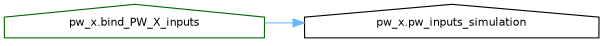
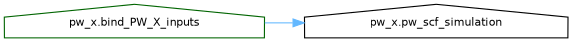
  digraph {
    rankdir=RL
    node [fillcolor=white fontname=Helvetica fontsize=10 shape=house style=filled]
-   n1 [color=black fontcolor=black height=0.2 label="pw_x.pw_inputs_simulation" width=0.4]
+   n1 [color=black fontcolor=black height=0.2 label="pw_x.pw_scf_simulation" width=0.4]
    n2 [color=darkgreen height=0.2 label="pw_x.bind_PW_X_inputs" width=0.4]
    n1 -> n2 [color=steelblue1 dir=back fontname=Helvetica fontsize=10 labelfontname=Helvetica labelfontsize=10 style=solid]
  }
